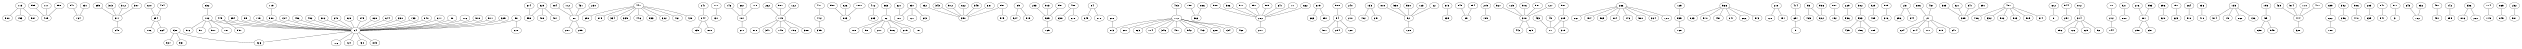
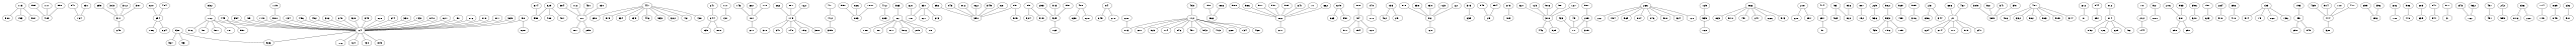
  strict graph {
    "edge"="{}"
    file="/Users/felicedeluca/Developer/UofA/mlgd/datasets/eucore/set2/input/Layer_Layer5_topics_v2_id.dot"
    "graph"="{'file': '/Users/felicedeluca/Developer/UofA/mlgd/datasets/eucore/set2/input/Layer_Layer5_topics_v2_id.dot'}"
    "node"="{'label': '', 'level': ''}"
    node [level=5]
    n1 [label=115 level=1]
    n2 [label=900]
    n3 [label=753]
    n4 [label=987]
    n5 [label=555]
    n6 [label=409 level=1]
    n7 [label=541]
    n8 [label=764 level=1]
    n9 [label=695]
    n10 [label=317 level=1]
    n11 [label=248]
    n12 [label=610]
    n13 [label=694 level=1]
    n14 [label=706]
    n15 [label=664]
    n16 [label=330]
    n17 [label=64 level=1]
    n18 [label=926]
    n19 [label=815]
    n20 [label=786]
    n21 [label=224]
    n22 [label=730]
    n23 [label=529 level=4]
    n24 [label=558]
    n25 [label=488]
    n26 [label=487]
    n27 [label=384]
    n28 [label=80 level=1]
    n29 [label=287]
    n30 [label=299]
    n31 [label=832]
    n32 [label=102]
    n33 [label=516]
    n34 [label=97]
    n35 [label=517]
    n36 [label=101]
    n37 [label=447 level=2]
    n38 [label=690]
    n39 [label=579]
    n40 [label=334]
    n41 [label=335]
    n42 [label=446]
    n43 [label=933]
    n44 [label=322]
    n45 [label=461]
    n46 [label=428]
    n47 [label=241]
    n48 [label=244 level=1]
    n49 [label=235]
    n50 [label=810]
    n51 [label=717]
    n52 [label=131 level=2]
    n53 [label=733]
    n54 [label=331]
    n55 [label=146]
    n56 [label=187 level=1]
    n57 [label=671]
    n58 [label=262]
    n59 [label=179 level=2]
    n60 [label=378]
    n61 [label=347]
    n62 [label=148]
    n63 [label=156]
    n64 [label=388]
    n65 [label=471]
    n66 [label=472]
    n67 [label=355 level=2]
    n68 [label=840]
    n69 [label=990]
    n70 [label=803 level=4]
    n71 [label=412 level=1]
    n72 [label=683]
    n73 [label=563]
    n74 [label=82 level=1]
    n75 [label=708]
    n76 [label=50]
    n77 [label=277]
    n78 [label=576]
    n79 [label=279]
    n80 [label=78]
    n81 [label=621]
    n82 [label=781]
    n83 [label=352]
    n84 [label=350 level=1]
    n85 [label=89 level=2]
    n86 [label=924]
    n87 [label=919]
    n88 [label=293]
    n89 [label=525 level=3]
    n90 [label=765]
    n91 [label=480 level=1]
    n92 [label=638]
    n93 [label=678]
    n94 [label=84 level=1]
    n95 [label=649]
    n96 [label=270]
    n97 [label=907]
    n98 [label=674]
    n99 [label=122]
    n100 [label=403]
    n101 [label=172 level=1]
    n102 [label=207]
    n103 [label=523]
    n104 [label=813]
    n105 [label=714]
    n106 [label=346]
    n107 [label=457]
    n108 [label=542]
    n109 [label=413]
    n110 [label=228]
    n111 [label=734]
    n112 [label=468]
    n113 [label=758]
    n114 [label=366 level=1]
    n115 [label=588]
    n116 [label=282 level=1]
    n117 [label=217]
    n118 [label=611]
    n119 [label=679 level=1]
    n120 [label=663]
    n121 [label=551]
    n122 [label=908]
    n123 [label=94 level=2]
    n124 [label=917]
    n125 [label=294]
    n126 [label=120]
    n127 [label=240]
    n128 [label=210 level=1]
    n129 [label=133 level=1]
    n130 [label=402]
    n131 [label=291]
    n132 [label=818]
    n133 [label=92 level=2]
    n134 [label=728]
    n135 [label=930]
    n136 [label=931]
    n137 [label=927]
    n138 [label=373 level=3]
    n139 [label=239]
    n140 [label=545]
    n141 [label=29 level=2]
    n142 [label=275 level=4]
    n143 [label=789]
    n144 [label=527]
    n145 [label=318 level=1]
    n146 [label=442]
    n147 [label=925]
    n148 [label=433]
    n149 [label=71]
    n150 [label=266 level=2]
    n151 [label=267]
    n152 [label=754]
    n153 [label=565]
    n154 [label=804]
    n155 [label=246]
    n156 [label=500]
    n157 [label=324]
    n158 [label=720]
    n159 [label=343]
    n160 [label=125]
    n161 [label=935 level=3]
    n162 [label=768]
    n163 [label=538]
    n164 [label=566 level=4]
    n165 [label=823]
    n166 [label=570]
    n167 [label=451]
    n168 [label=247]
    n169 [label=666]
    n170 [label=573]
    n171 [label=851]
    n172 [label=575]
    n173 [label=667]
    n174 [label=218 level=2]
    n175 [label=220]
    n176 [label=297]
    n177 [label=530]
    n178 [label=414]
    n179 [label=697]
    n180 [label=5 level=1]
    n181 [label=90]
    n182 [label=53 level=3]
    n183 [label=465]
    n184 [label=922]
    n185 [label=807 level=2]
    n186 [label=192]
    n187 [label=586]
    n188 [label=484]
    n189 [label=229 level=4]
    n190 [label=536]
    n191 [label=582]
    n192 [label=533 level=1]
    n193 [label=435]
    n194 [label=756]
    n195 [label=185]
    n196 [label=112]
    n197 [label=929]
    n198 [label=489 level=1]
    n199 [label=117]
    n200 [label=905]
    n201 [label=316 level=2]
    n202 [label=231 level=2]
    n203 [label=656]
    n204 [label=344]
    n205 [label=431]
    n206 [label=686]
    n207 [label=21 level=1]
    n208 [label=624]
    n209 [label=274]
    n210 [label=777]
    n211 [label=519]
    n212 [label=647]
    n213 [label=385]
    n214 [label=389 level=2]
    n215 [label=467]
    n216 [label=723]
    n217 [label=407 level=2]
    n218 [label=406]
    n219 [label=332]
    n220 [label=502]
    n221 [label=503]
    n222 [label=505]
    n223 [label=374]
    n224 [label=672]
    n225 [label=8 level=4]
    n226 [label=544 level=4]
    n227 [label=257]
    n228 [label=445]
    n229 [label=557]
    n230 [label=872]
    n231 [label=314 level=1]
    n232 [label=892]
    n233 [label=726]
    n234 [label=225]
    n235 [label=52]
    n236 [label=70]
    n237 [label=212 level=1]
    n238 [label=144]
    n239 [label=216]
    n240 [label=918]
    n241 [label=921]
    n242 [label=880 level=4]
    n243 [label=511]
    n244 [label=276]
    n245 [label=301 level=1]
    n246 [label=298]
    n247 [label=651]
    n248 [label=953]
    n249 [label=325]
    n250 [label=587]
    n251 [label=209 level=1]
    n252 [label=319]
    n253 [label=354]
    n254 [label=396]
    n255 [label=320 level=2]
    n256 [label=572]
    n257 [label=791 level=2]
    n258 [label=623]
    n259 [label=98]
    n260 [label=618]
    n261 [label=577]
    n262 [label=264 level=3]
    n263 [label=510]
    n264 [label=725]
    n265 [label=600]
    n266 [label=356 level=2]
    n267 [label=410]
    n268 [label=135 level=1]
    n269 [label=914]
    n270 [label=75]
    n271 [label=860]
    n272 [label=136]
    n273 [label=22]
    n274 [label=537 level=2]
    n275 [label=227]
    n276 [label=613]
    n277 [label=99]
    n278 [label=193]
    n279 [label=55 level=1]
    n280 [label=698]
    n281 [label=949]
    n282 [label=913]
    n283 [label=719]
    n284 [label=119]
    n285 [label=980]
    n286 [label=134]
    n287 [label=496]
    n288 [label=590]
    n289 [label=313]
    n290 [label=492]
    n291 [label=469]
    n292 [label=474 level=1]
    n293 [label=328]
    n294 [label=699]
    n295 [label=602 level=4]
    n296 [label=700]
    n297 [label=392]
    n298 [label=296 level=2]
    n299 [label=597]
    n300 [label=986 level=2]
    n301 [label=470]
    n302 [label=285 level=1]
    n303 [label=635]
    n304 [label=521]
    n305 [label=341]
    n306 [label=589]
    n307 [label=230]
    n308 [label=302]
    n309 [label=886]
    n310 [label=951]
    n311 [label=976]
    n312 [label=640]
    n313 [label=641]
    n314 [label=514]
    n315 [label=847]
    n316 [label=547 level=1]
    n317 [label=571]
    n318 [label=3 level=2]
    n319 [label=643]
    n320 [label=162 level=2]
    n321 [label=528]
    n322 [label=391]
    n323 [label=349]
    n324 [label=532]
    n325 [label=497 level=4]
    n326 [label=491]
    n327 [label=77]
    n328 [label=242 level=4]
    n329 [label=599]
    n330 [label=822]
    n331 [label=828]
    n332 [label=981]
    n333 [label=336 level=1]
    n334 [label=816]
    n335 [label=260]
    n336 [label=174 level=2]
    n337 [label=175]
    n338 [label=312]
    n339 [label=644]
    n340 [label=865]
    n341 [label=845 level=4]
    n342 [label=110]
    n343 [label=477]
    n344 [label=662]
    n345 [label=826]
    n346 [label=710]
    n347 [label=956]
    n348 [label=232 level=1]
    n349 [label=501]
    n350 [label=127]
    n351 [label=345]
    n352 [label=681]
    n353 [label=1001]
    n354 [label=554]
    n355 [label=49]
    n356 [label=307]
    n1 -- n2
    n1 -- n3
    n1 -- n4
    n5 -- n6
    n7 -- n8
    n9 -- n10
    n10 -- n11
    n12 -- n13
    n13 -- n14
    n13 -- n15
    n16 -- n17
    n17 -- n18
    n17 -- n19
    n17 -- n20
    n17 -- n21
    n17 -- n22
    n23 -- n24
    n23 -- n25
    n23 -- n26
    n27 -- n28
    n28 -- n29
    n28 -- n30
    n31 -- n32
    n32 -- n17
    n32 -- n33
    n32 -- n34
    n32 -- n35
    n32 -- n36
    n37 -- n38
    n37 -- n39
    n37 -- n40
    n37 -- n41
    n37 -- n42
    n37 -- n43
    n37 -- n44
    n37 -- n45
    n37 -- n46
    n47 -- n48
    n48 -- n49
    n48 -- n50
    n51 -- n52
    n53 -- n17
    n54 -- n8
    n55 -- n56
    n56 -- n57
    n58 -- n59
    n59 -- n60
    n59 -- n61
    n59 -- n62
    n59 -- n63
    n59 -- n64
    n65 -- n66
    n66 -- n67
    n68 -- n17
    n69 -- n70
    n71 -- n72
    n73 -- n74
    n74 -- n75
    n74 -- n76
    n74 -- n77
    n74 -- n78
    n74 -- n79
    n74 -- n80
    n81 -- n82
    n83 -- n84
    n85 -- n86
    n85 -- n87
    n88 -- n89
    n89 -- n90
    n91 -- n92
    n91 -- n93
    n94 -- n95
    n94 -- n96
    n97 -- n59
    n98 -- n24
    n99 -- n59
    n100 -- n101
    n101 -- n102
    n101 -- n103
    n101 -- n104
    n101 -- n105
    n101 -- n106
    n101 -- n107
    n101 -- n108
    n101 -- n109
    n101 -- n110
    n101 -- n111
    n101 -- n112
    n113 -- n114
    n115 -- n116
    n116 -- n117
    n118 -- n17
    n119 -- n120
    n119 -- n121
    n122 -- n123
    n123 -- n124
    n123 -- n125
    n123 -- n126
    n127 -- n128
    n129 -- n130
    n129 -- n131
    n132 -- n133
    n133 -- n134
    n135 -- n18
    n135 -- n136
    n135 -- n137
    n138 -- n139
    n140 -- n141
    n142 -- n143
    n144 -- n145
    n145 -- n146
    n145 -- n147
    n148 -- n149
    n150 -- n151
    n150 -- n152
    n150 -- n153
    n150 -- n154
    n150 -- n155
    n150 -- n156
    n150 -- n157
    n150 -- n158
    n159 -- n84
    n160 -- n161
    n161 -- n162
    n163 -- n133
    n164 -- n165
    n164 -- n166
    n164 -- n167
    n164 -- n168
    n164 -- n169
    n164 -- n170
    n171 -- n84
    n171 -- n172
    n173 -- n56
    n174 -- n175
    n174 -- n176
    n177 -- n133
    n178 -- n179
    n179 -- n180
    n181 -- n17
    n182 -- n183
    n182 -- n184
    n185 -- n186
    n187 -- n116
    n188 -- n13
    n189 -- n190
    n191 -- n192
    n192 -- n193
    n192 -- n194
    n192 -- n195
    n196 -- n28
    n197 -- n198
    n199 -- n6
    n200 -- n201
    n202 -- n203
    n202 -- n204
    n205 -- n28
    n206 -- n207
    n207 -- n208
    n207 -- n209
    n207 -- n210
    n207 -- n211
    n207 -- n212
    n213 -- n214
    n215 -- n207
    n216 -- n133
    n217 -- n218
    n217 -- n219
    n217 -- n220
    n217 -- n221
    n217 -- n222
    n217 -- n223
    n224 -- n225
    n226 -- n227
    n228 -- n17
    n228 -- n229
    n230 -- n231
    n231 -- n232
    n231 -- n233
    n231 -- n234
    n231 -- n235
    n236 -- n237
    n237 -- n238
    n239 -- n17
    n240 -- n17
    n241 -- n242
    n243 -- n17
    n244 -- n245
    n245 -- n246
    n245 -- n247
    n248 -- n245
    n249 -- n17
    n250 -- n251
    n251 -- n149
    n251 -- n252
    n253 -- n17
    n254 -- n255
    n256 -- n84
    n257 -- n258
    n259 -- n17
    n259 -- n260
    n261 -- n116
    n262 -- n263
    n264 -- n145
    n265 -- n104
    n266 -- n267
    n268 -- n269
    n268 -- n270
    n268 -- n271
    n268 -- n272
    n273 -- n133
    n274 -- n82
    n274 -- n275
    n274 -- n276
    n277 -- n17
    n278 -- n279
    n279 -- n280
    n279 -- n281
    n282 -- n89
    n283 -- n17
    n284 -- n285
    n285 -- n17
    n286 -- n17
    n287 -- n17
    n288 -- n6
    n289 -- n10
    n290 -- n17
    n291 -- n292
    n292 -- n293
-   n294 -- n295
+   n294 -- n298
    n295 -- n296
    n297 -- n298
    n299 -- n116
    n300 -- n301
    n302 -- n303
    n304 -- n214
    n305 -- n214
    n306 -- n116
    n307 -- n28
    n308 -- n17
    n309 -- n114
    n310 -- n89
    n311 -- n145
    n312 -- n17
    n313 -- n116
    n314 -- n292
    n315 -- n316
    n317 -- n318
    n319 -- n320
    n321 -- n17
    n322 -- n214
    n323 -- n17
    n324 -- n320
    n325 -- n326
    n327 -- n116
    n328 -- n329
    n330 -- n84
    n331 -- n17
    n332 -- n145
    n333 -- n334
    n333 -- n335
    n336 -- n337
    n338 -- n10
    n339 -- n17
    n340 -- n341
    n342 -- n292
    n343 -- n292
    n344 -- n116
    n345 -- n70
    n346 -- n56
    n347 -- n184
    n348 -- n349
    n350 -- n145
    n351 -- n84
    n352 -- n84
    n353 -- n70
    n354 -- n141
    n355 -- n149
    n356 -- n10
  }
